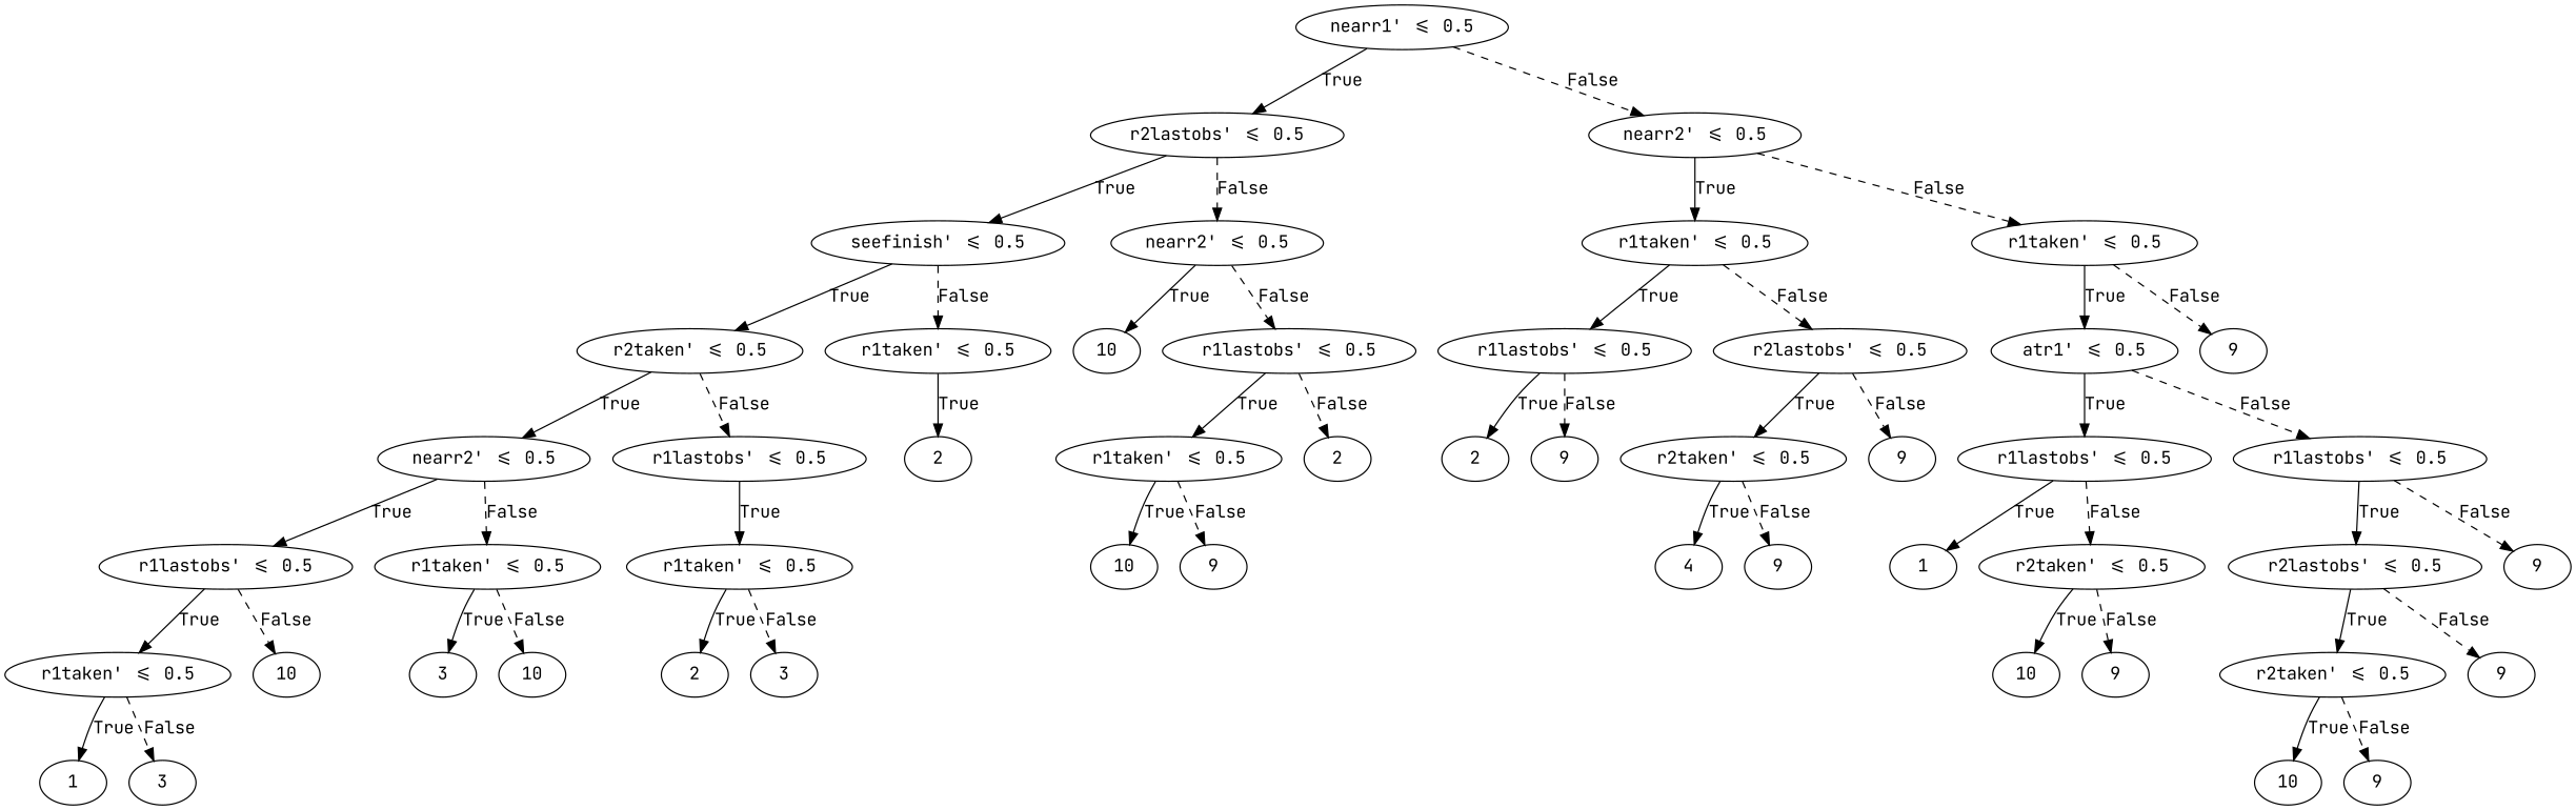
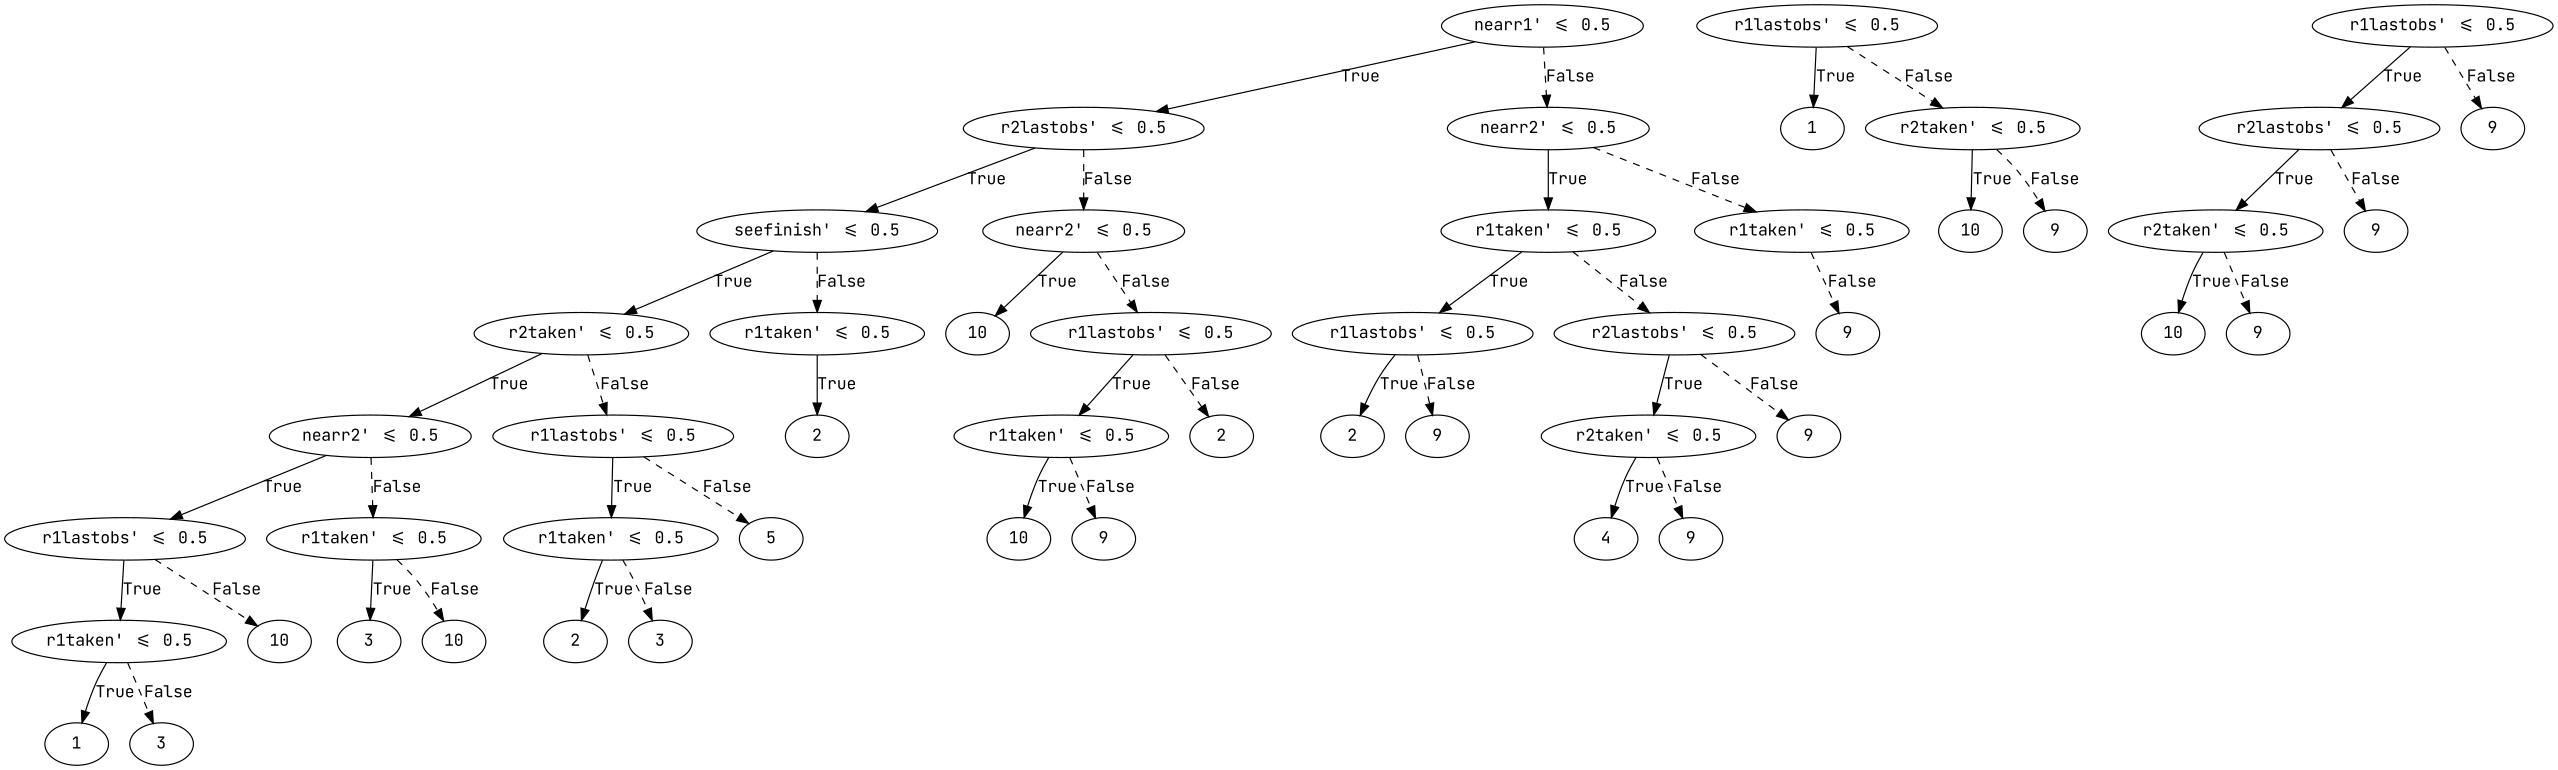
  digraph {
    fontname="JetBrains Mono"
    node [fontname="JetBrains Mono"]
    edge [fontname="JetBrains Mono"]
    n1 [label="nearr1' <= 0.5"]
    n2 [label="r2lastobs' <= 0.5"]
    n3 [label="nearr2' <= 0.5"]
    n4 [label="seefinish' <= 0.5"]
    n5 [label="nearr2' <= 0.5"]
    n6 [label="r1taken' <= 0.5"]
    n7 [label="r1taken' <= 0.5"]
    n8 [label="r2taken' <= 0.5"]
    n9 [label="r1taken' <= 0.5"]
    n10 [label=10]
    n11 [label="r1lastobs' <= 0.5"]
    n12 [label="nearr2' <= 0.5"]
    n13 [label="r1lastobs' <= 0.5"]
    n14 [label=2]
    n15 [label="r1lastobs' <= 0.5"]
    n16 [label="r1taken' <= 0.5"]
    n17 [label="r1taken' <= 0.5"]
+   n18 [label=5]
    n19 [label="r1taken' <= 0.5"]
    n20 [label=10]
    n21 [label=3]
    n22 [label=10]
    n23 [label=1]
    n24 [label=3]
    n25 [label=2]
    n26 [label=3]
    n27 [label="r1taken' <= 0.5"]
    n28 [label=2]
    n29 [label=10]
    n30 [label=9]
    n31 [label="r1lastobs' <= 0.5"]
    n32 [label="r2lastobs' <= 0.5"]
-   n33 [label="atr1' <= 0.5"]
    n34 [label=9]
    n35 [label=2]
    n36 [label=9]
    n37 [label="r2taken' <= 0.5"]
    n38 [label=9]
    n39 [label=4]
    n40 [label=9]
    n41 [label="r1lastobs' <= 0.5"]
    n42 [label="r1lastobs' <= 0.5"]
    n43 [label=1]
    n44 [label="r2taken' <= 0.5"]
    n45 [label="r2lastobs' <= 0.5"]
    n46 [label=9]
    n47 [label=10]
    n48 [label=9]
    n49 [label="r2taken' <= 0.5"]
    n50 [label=9]
    n51 [label=10]
    n52 [label=9]
    n1 -> n2 [label=True]
    n1 -> n3 [label=False style=dashed]
    n2 -> n4 [label=True]
    n2 -> n5 [label=False style=dashed]
    n3 -> n6 [label=True]
    n3 -> n7 [label=False style=dashed]
    n4 -> n8 [label=True]
    n4 -> n9 [label=False style=dashed]
    n5 -> n10 [label=True]
    n5 -> n11 [label=False style=dashed]
    n6 -> n31 [label=True]
    n6 -> n32 [label=False style=dashed]
-   n7 -> n33 [label=True]
    n7 -> n34 [label=False style=dashed]
    n8 -> n12 [label=True]
    n8 -> n13 [label=False style=dashed]
    n9 -> n14 [label=True]
    n11 -> n27 [label=True]
    n11 -> n28 [label=False style=dashed]
    n12 -> n15 [label=True]
    n12 -> n16 [label=False style=dashed]
    n13 -> n17 [label=True]
+   n13 -> n18 [label=False style=dashed]
    n15 -> n19 [label=True]
    n15 -> n20 [label=False style=dashed]
    n16 -> n21 [label=True]
    n16 -> n22 [label=False style=dashed]
    n17 -> n25 [label=True]
    n17 -> n26 [label=False style=dashed]
    n19 -> n23 [label=True]
    n19 -> n24 [label=False style=dashed]
    n27 -> n29 [label=True]
    n27 -> n30 [label=False style=dashed]
    n31 -> n35 [label=True]
    n31 -> n36 [label=False style=dashed]
    n32 -> n37 [label=True]
    n32 -> n38 [label=False style=dashed]
-   n33 -> n41 [label=True]
-   n33 -> n42 [label=False style=dashed]
    n37 -> n39 [label=True]
    n37 -> n40 [label=False style=dashed]
    n41 -> n43 [label=True]
    n41 -> n44 [label=False style=dashed]
    n42 -> n45 [label=True]
    n42 -> n46 [label=False style=dashed]
    n44 -> n47 [label=True]
    n44 -> n48 [label=False style=dashed]
    n45 -> n49 [label=True]
    n45 -> n50 [label=False style=dashed]
    n49 -> n51 [label=True]
    n49 -> n52 [label=False style=dashed]
  }
